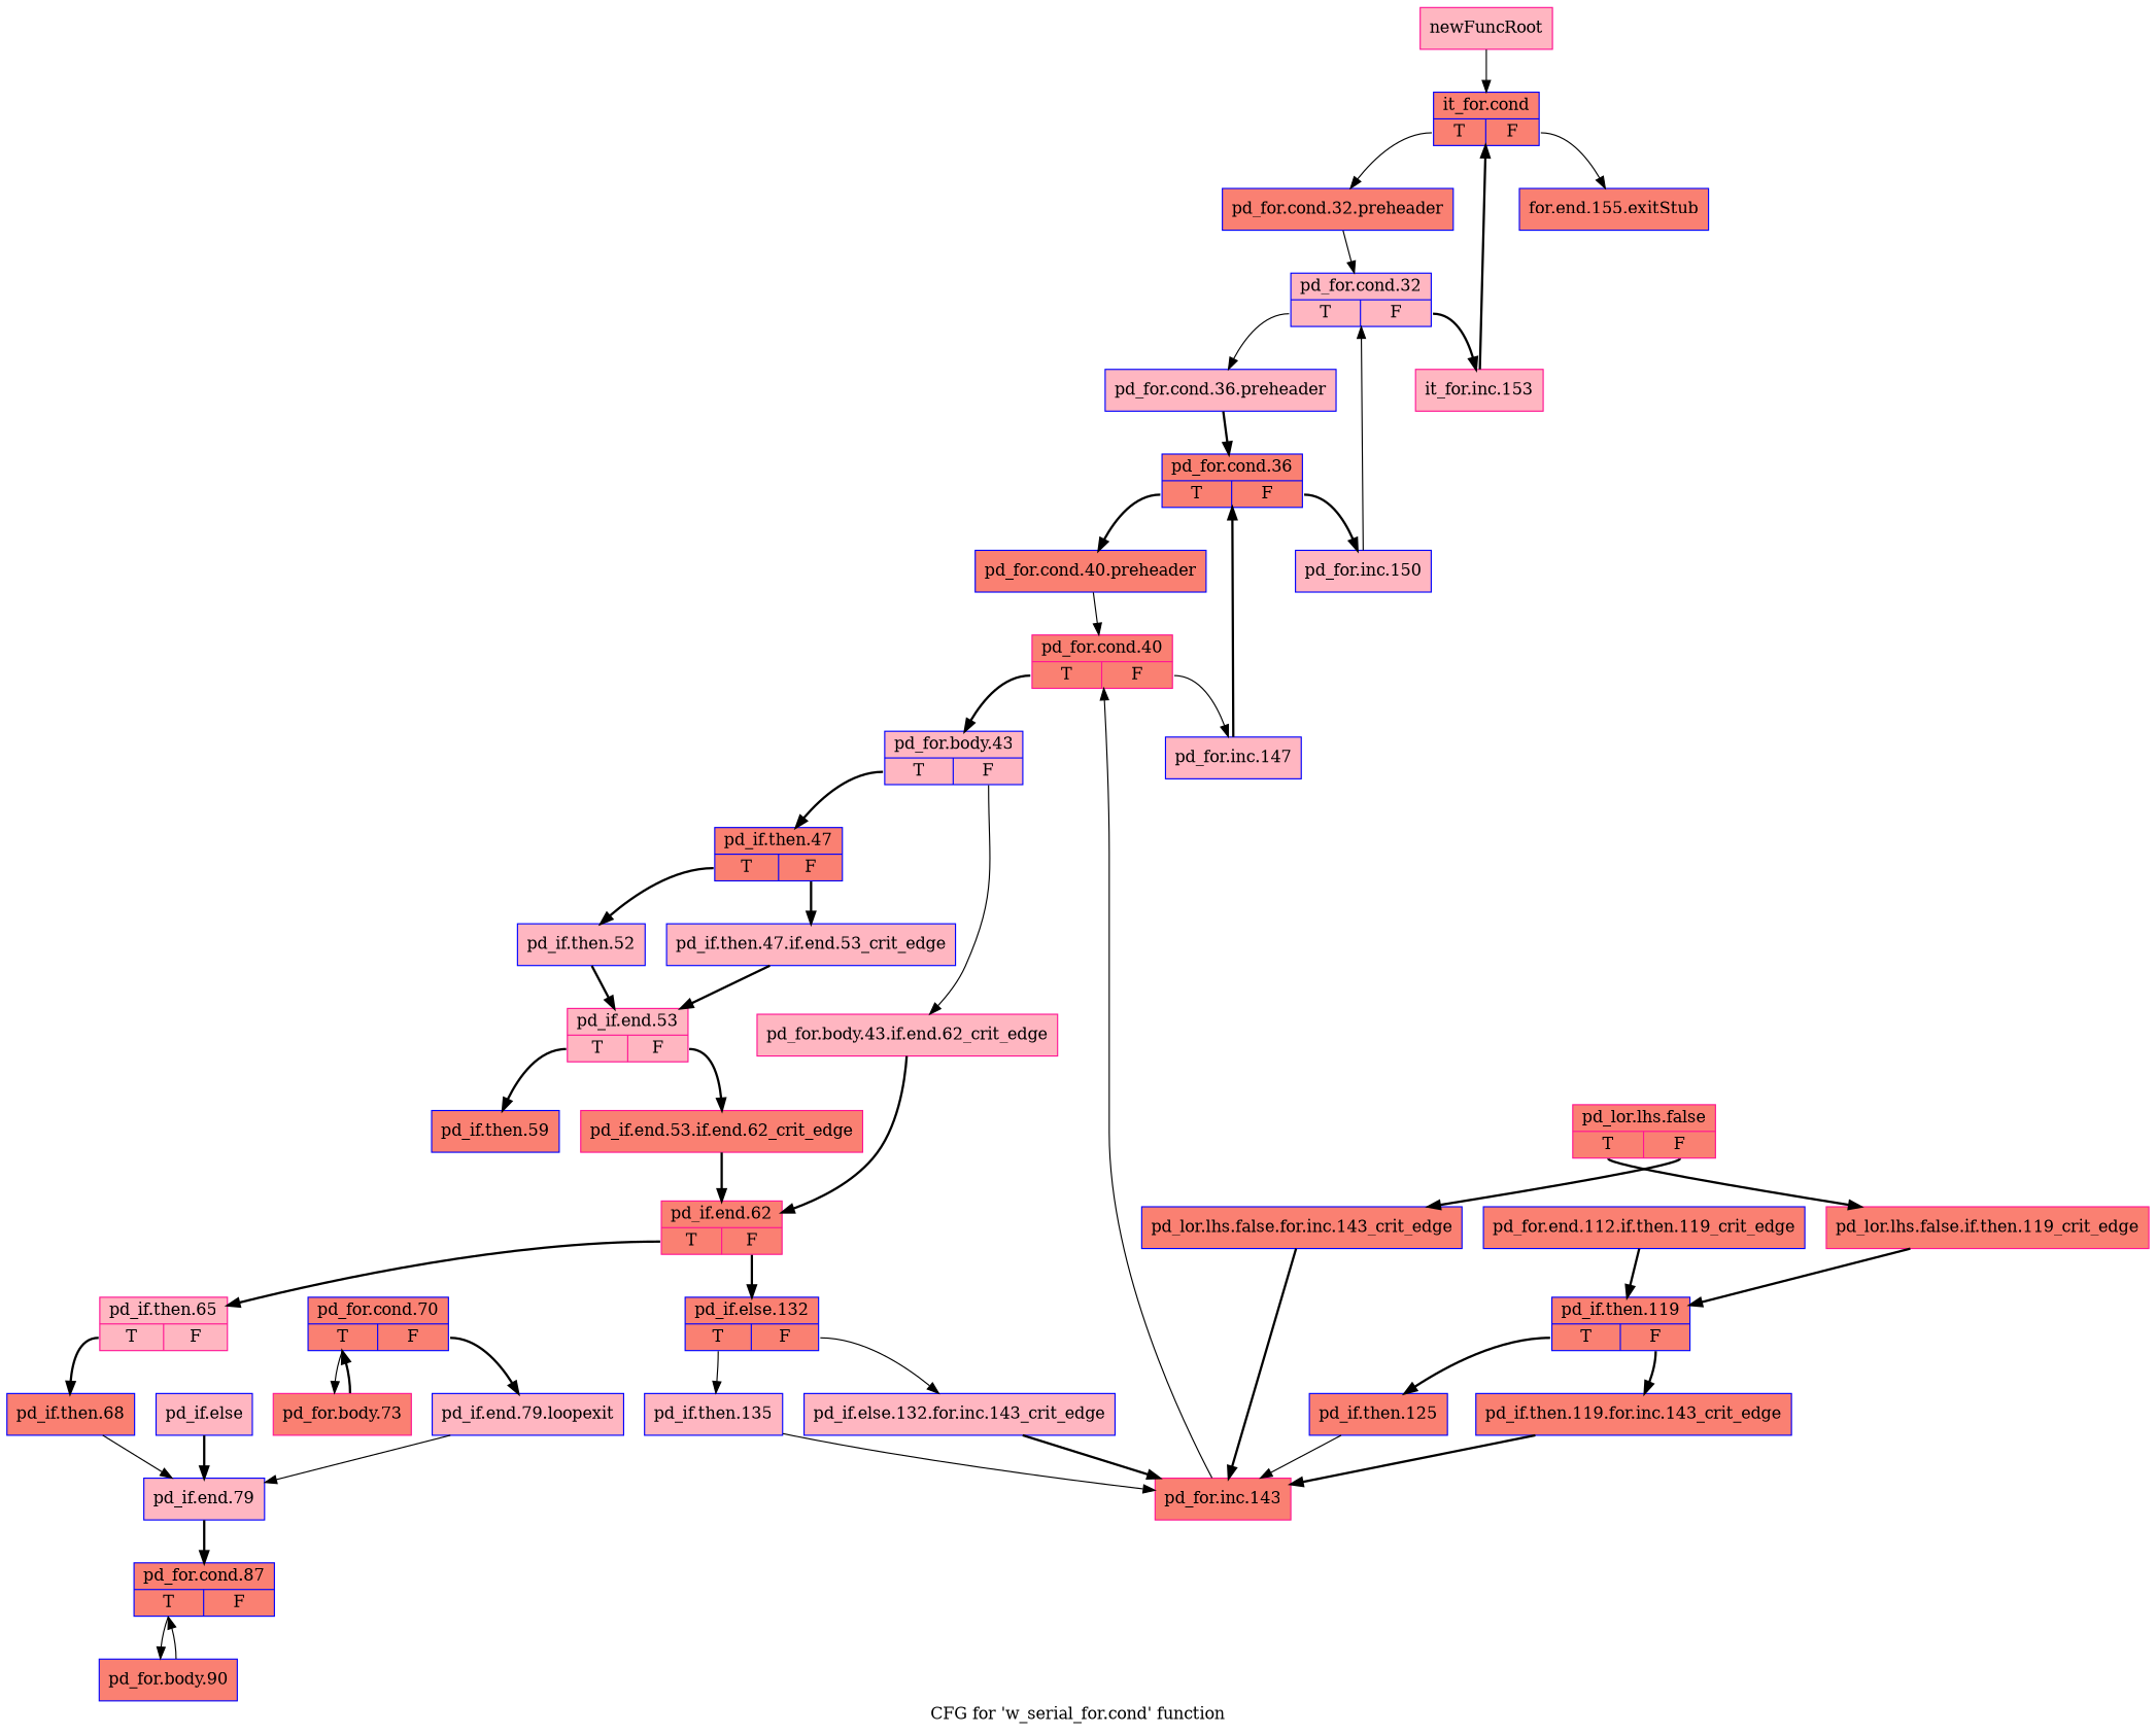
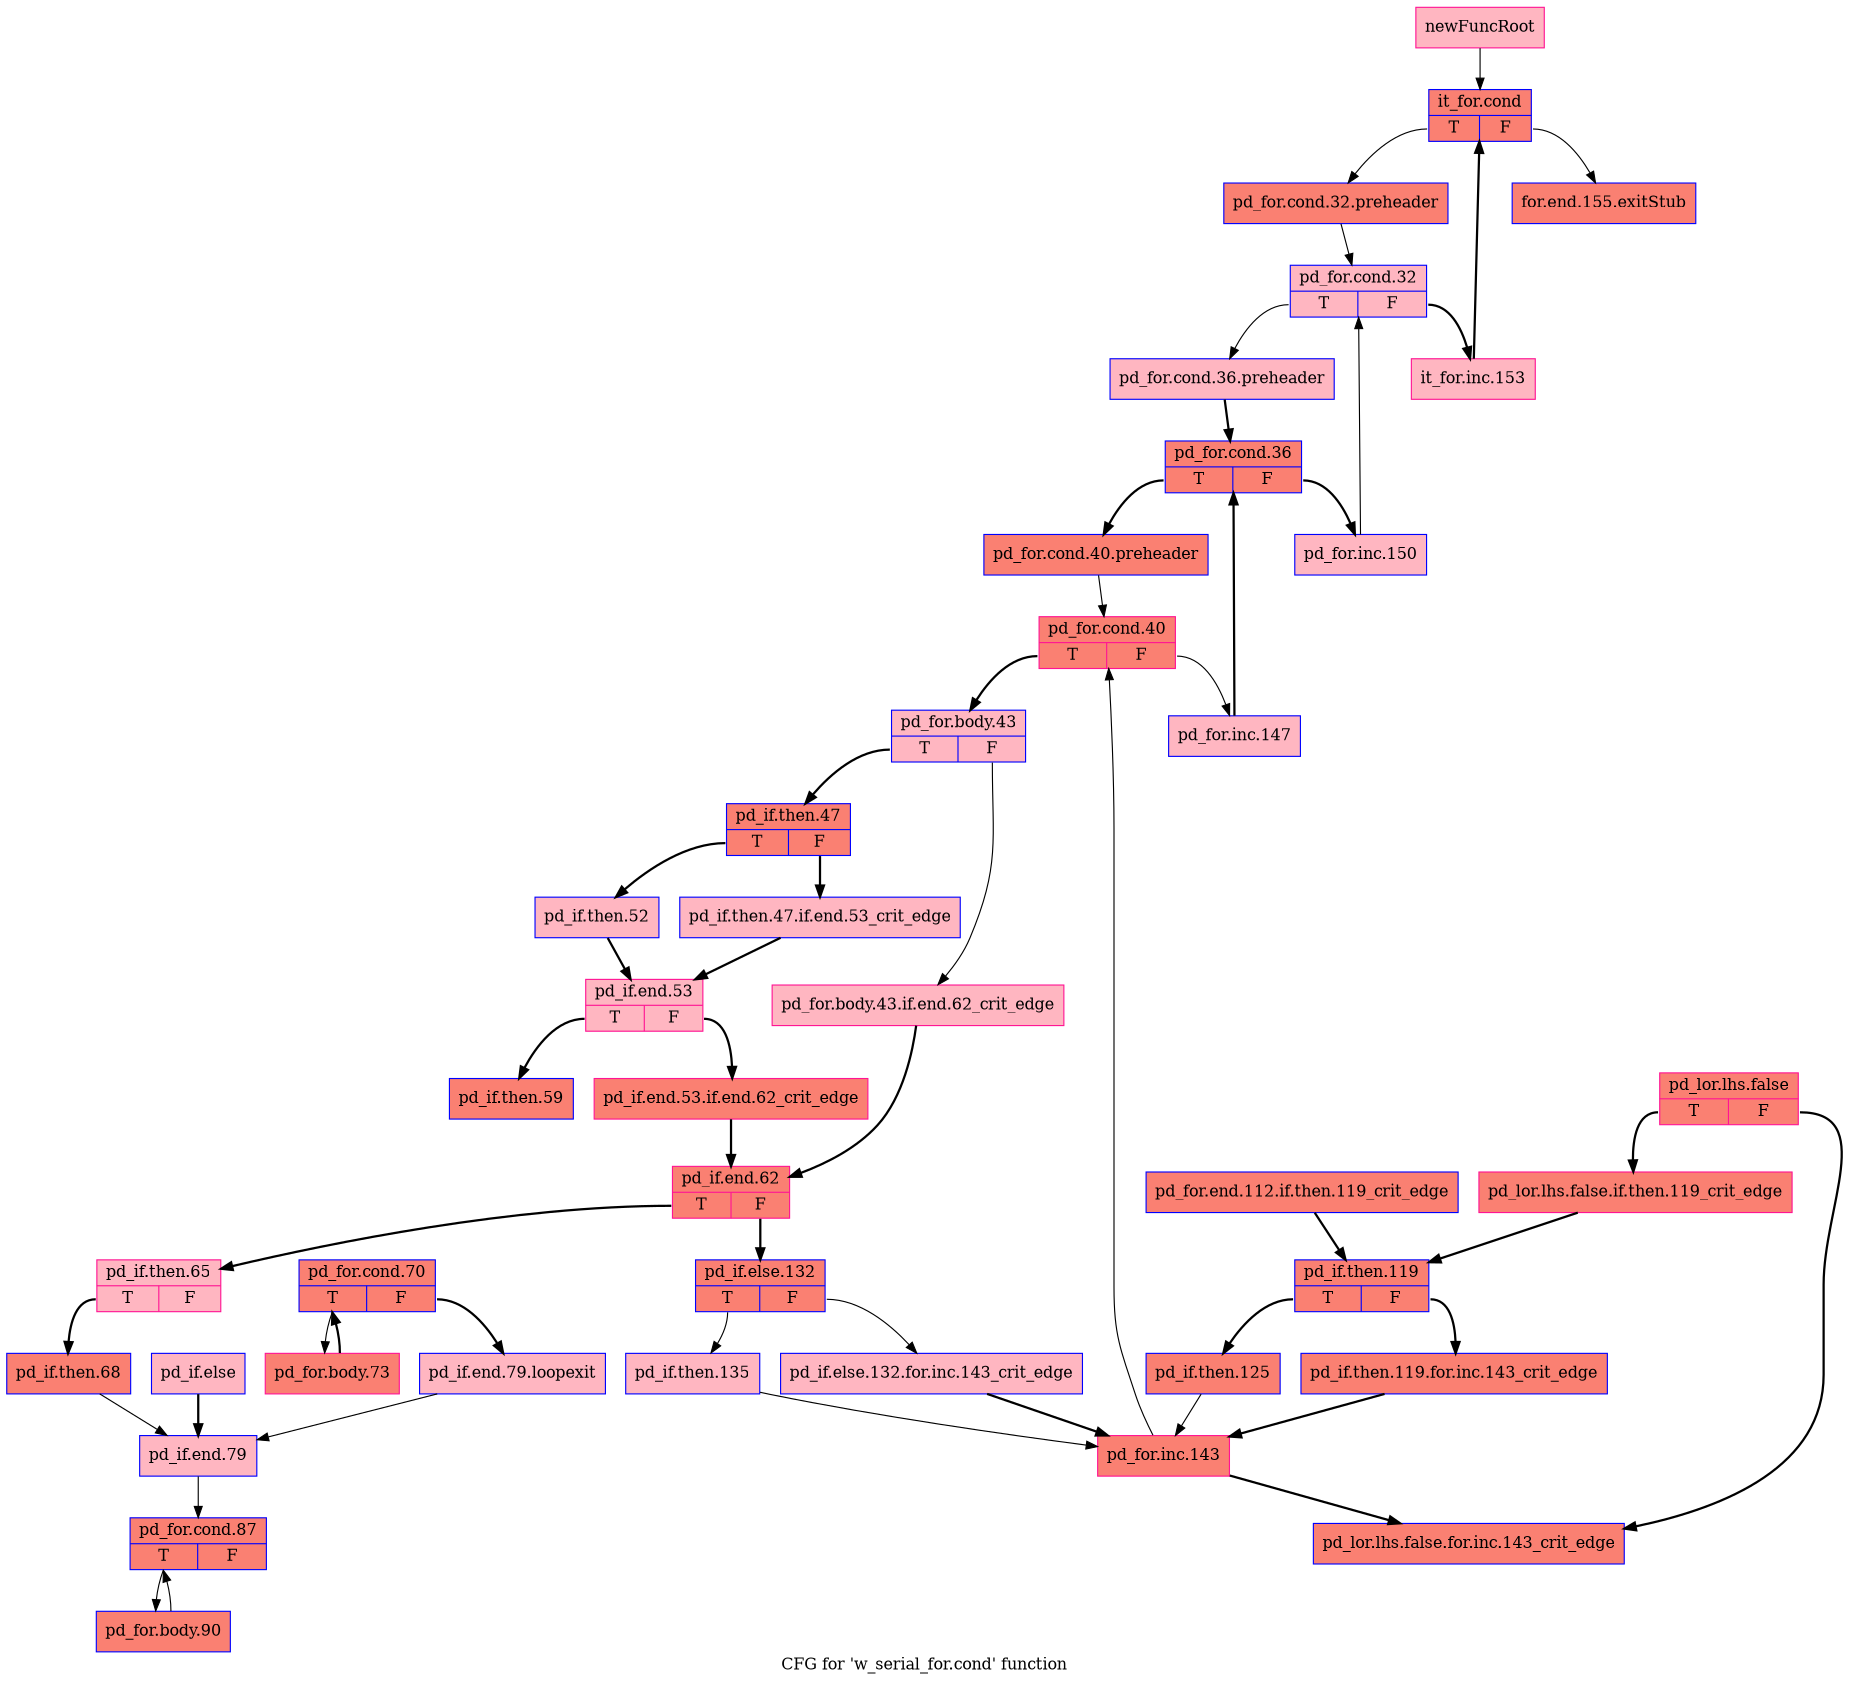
  digraph {
    label="CFG for 'w_serial_for.cond' function"
    node [color=blue fillcolor=salmon shape=record style=filled]
    edge [style=bold]
    n1 [color=deeppink fillcolor=lightpink label="{newFuncRoot}"]
    n2 [label="{it_for.cond|{<s0>T|<s1>F}}"]
    n3 [label="{for.end.155.exitStub}"]
    n4 [label="{pd_for.cond.32.preheader}"]
    n5 [fillcolor=lightpink label="{pd_for.cond.32|{<s0>T|<s1>F}}"]
    n6 [fillcolor=lightpink label="{pd_for.cond.36.preheader}"]
    n7 [color=deeppink fillcolor=lightpink label="{it_for.inc.153}"]
    n8 [label="{pd_for.cond.36|{<s0>T|<s1>F}}"]
    n9 [label="{pd_for.cond.40.preheader}"]
    n10 [fillcolor=lightpink label="{pd_for.inc.150}"]
    n11 [color=deeppink label="{pd_for.cond.40|{<s0>T|<s1>F}}"]
    n12 [fillcolor=lightpink label="{pd_for.body.43|{<s0>T|<s1>F}}"]
    n13 [fillcolor=lightpink label="{pd_for.inc.147}"]
    n14 [label="{pd_if.then.47|{<s0>T|<s1>F}}"]
    n15 [color=deeppink fillcolor=lightpink label="{pd_for.body.43.if.end.62_crit_edge}"]
    n16 [fillcolor=lightpink label="{pd_if.then.52}"]
    n17 [fillcolor=lightpink label="{pd_if.then.47.if.end.53_crit_edge}"]
    n18 [color=deeppink label="{pd_if.end.62|{<s0>T|<s1>F}}"]
    n19 [color=deeppink fillcolor=lightpink label="{pd_if.end.53|{<s0>T|<s1>F}}"]
    n20 [color=deeppink fillcolor=lightpink label="{pd_if.then.65|{<s0>T|<s1>F}}"]
    n21 [label="{pd_if.else.132|{<s0>T|<s1>F}}"]
    n22 [label="{pd_if.then.68}"]
    n23 [fillcolor=lightpink label="{pd_if.then.135}"]
    n24 [fillcolor=lightpink label="{pd_if.else.132.for.inc.143_crit_edge}"]
    n25 [label="{pd_if.then.59}"]
    n26 [color=deeppink label="{pd_if.end.53.if.end.62_crit_edge}"]
    n27 [fillcolor=lightpink label="{pd_if.end.79}"]
    n28 [fillcolor=lightpink label="{pd_if.else}"]
    n29 [color=deeppink label="{pd_for.inc.143}"]
    n30 [label="{pd_for.cond.70|{<s0>T|<s1>F}}"]
    n31 [color=deeppink label="{pd_for.body.73}"]
    n32 [fillcolor=lightpink label="{pd_if.end.79.loopexit}"]
    n33 [label="{pd_for.cond.87|{<s0>T|<s1>F}}"]
    n34 [label="{pd_for.body.90}"]
    n35 [label="{pd_for.end.112.if.then.119_crit_edge}"]
    n36 [label="{pd_if.then.119|{<s0>T|<s1>F}}"]
    n37 [color=deeppink label="{pd_lor.lhs.false|{<s0>T|<s1>F}}"]
    n38 [color=deeppink label="{pd_lor.lhs.false.if.then.119_crit_edge}"]
    n39 [label="{pd_lor.lhs.false.for.inc.143_crit_edge}"]
    n40 [label="{pd_if.then.125}"]
    n41 [label="{pd_if.then.119.for.inc.143_crit_edge}"]
    n1 -> n2 [style=solid]
    n2 -> n3 [style=solid tailport=s1]
    n2 -> n4 [style=solid tailport=s0]
    n4 -> n5 [style=solid]
    n5 -> n6 [style=solid tailport=s0]
    n5 -> n7 [tailport=s1]
    n6 -> n8
    n7 -> n2
    n8 -> n9 [tailport=s0]
    n8 -> n10 [tailport=s1]
    n9 -> n11 [style=solid]
    n10 -> n5 [style=solid]
    n11 -> n12 [tailport=s0]
    n11 -> n13 [style=solid tailport=s1]
    n12 -> n14 [tailport=s0]
    n12 -> n15 [style=solid tailport=s1]
    n13 -> n8
    n14 -> n16 [tailport=s0]
    n14 -> n17 [tailport=s1]
    n15 -> n18
    n16 -> n19
    n17 -> n19
    n18 -> n20 [tailport=s0]
    n18 -> n21 [tailport=s1]
    n19 -> n25 [tailport=s0]
    n19 -> n26 [tailport=s1]
    n20 -> n22 [tailport=s0]
    n21 -> n23 [style=solid tailport=s0]
    n21 -> n24 [style=solid tailport=s1]
    n22 -> n27 [style=solid]
    n23 -> n29 [style=solid]
    n24 -> n29
    n26 -> n18
-   n27 -> n33
+   n27 -> n33 [style=solid]
    n28 -> n27
    n29 -> n11 [style=solid]
    n30 -> n31 [style=solid tailport=s0]
    n30 -> n32 [tailport=s1]
    n31 -> n30
    n32 -> n27 [style=solid]
    n33 -> n34 [style=solid tailport=s0]
    n34 -> n33 [style=solid]
    n35 -> n36
    n36 -> n40 [tailport=s0]
    n36 -> n41 [tailport=s1]
    n37 -> n38 [tailport=s0]
    n37 -> n39 [tailport=s1]
    n38 -> n36
-   n39 -> n29
+   n29 -> n39
    n40 -> n29 [style=solid]
    n41 -> n29
  }
